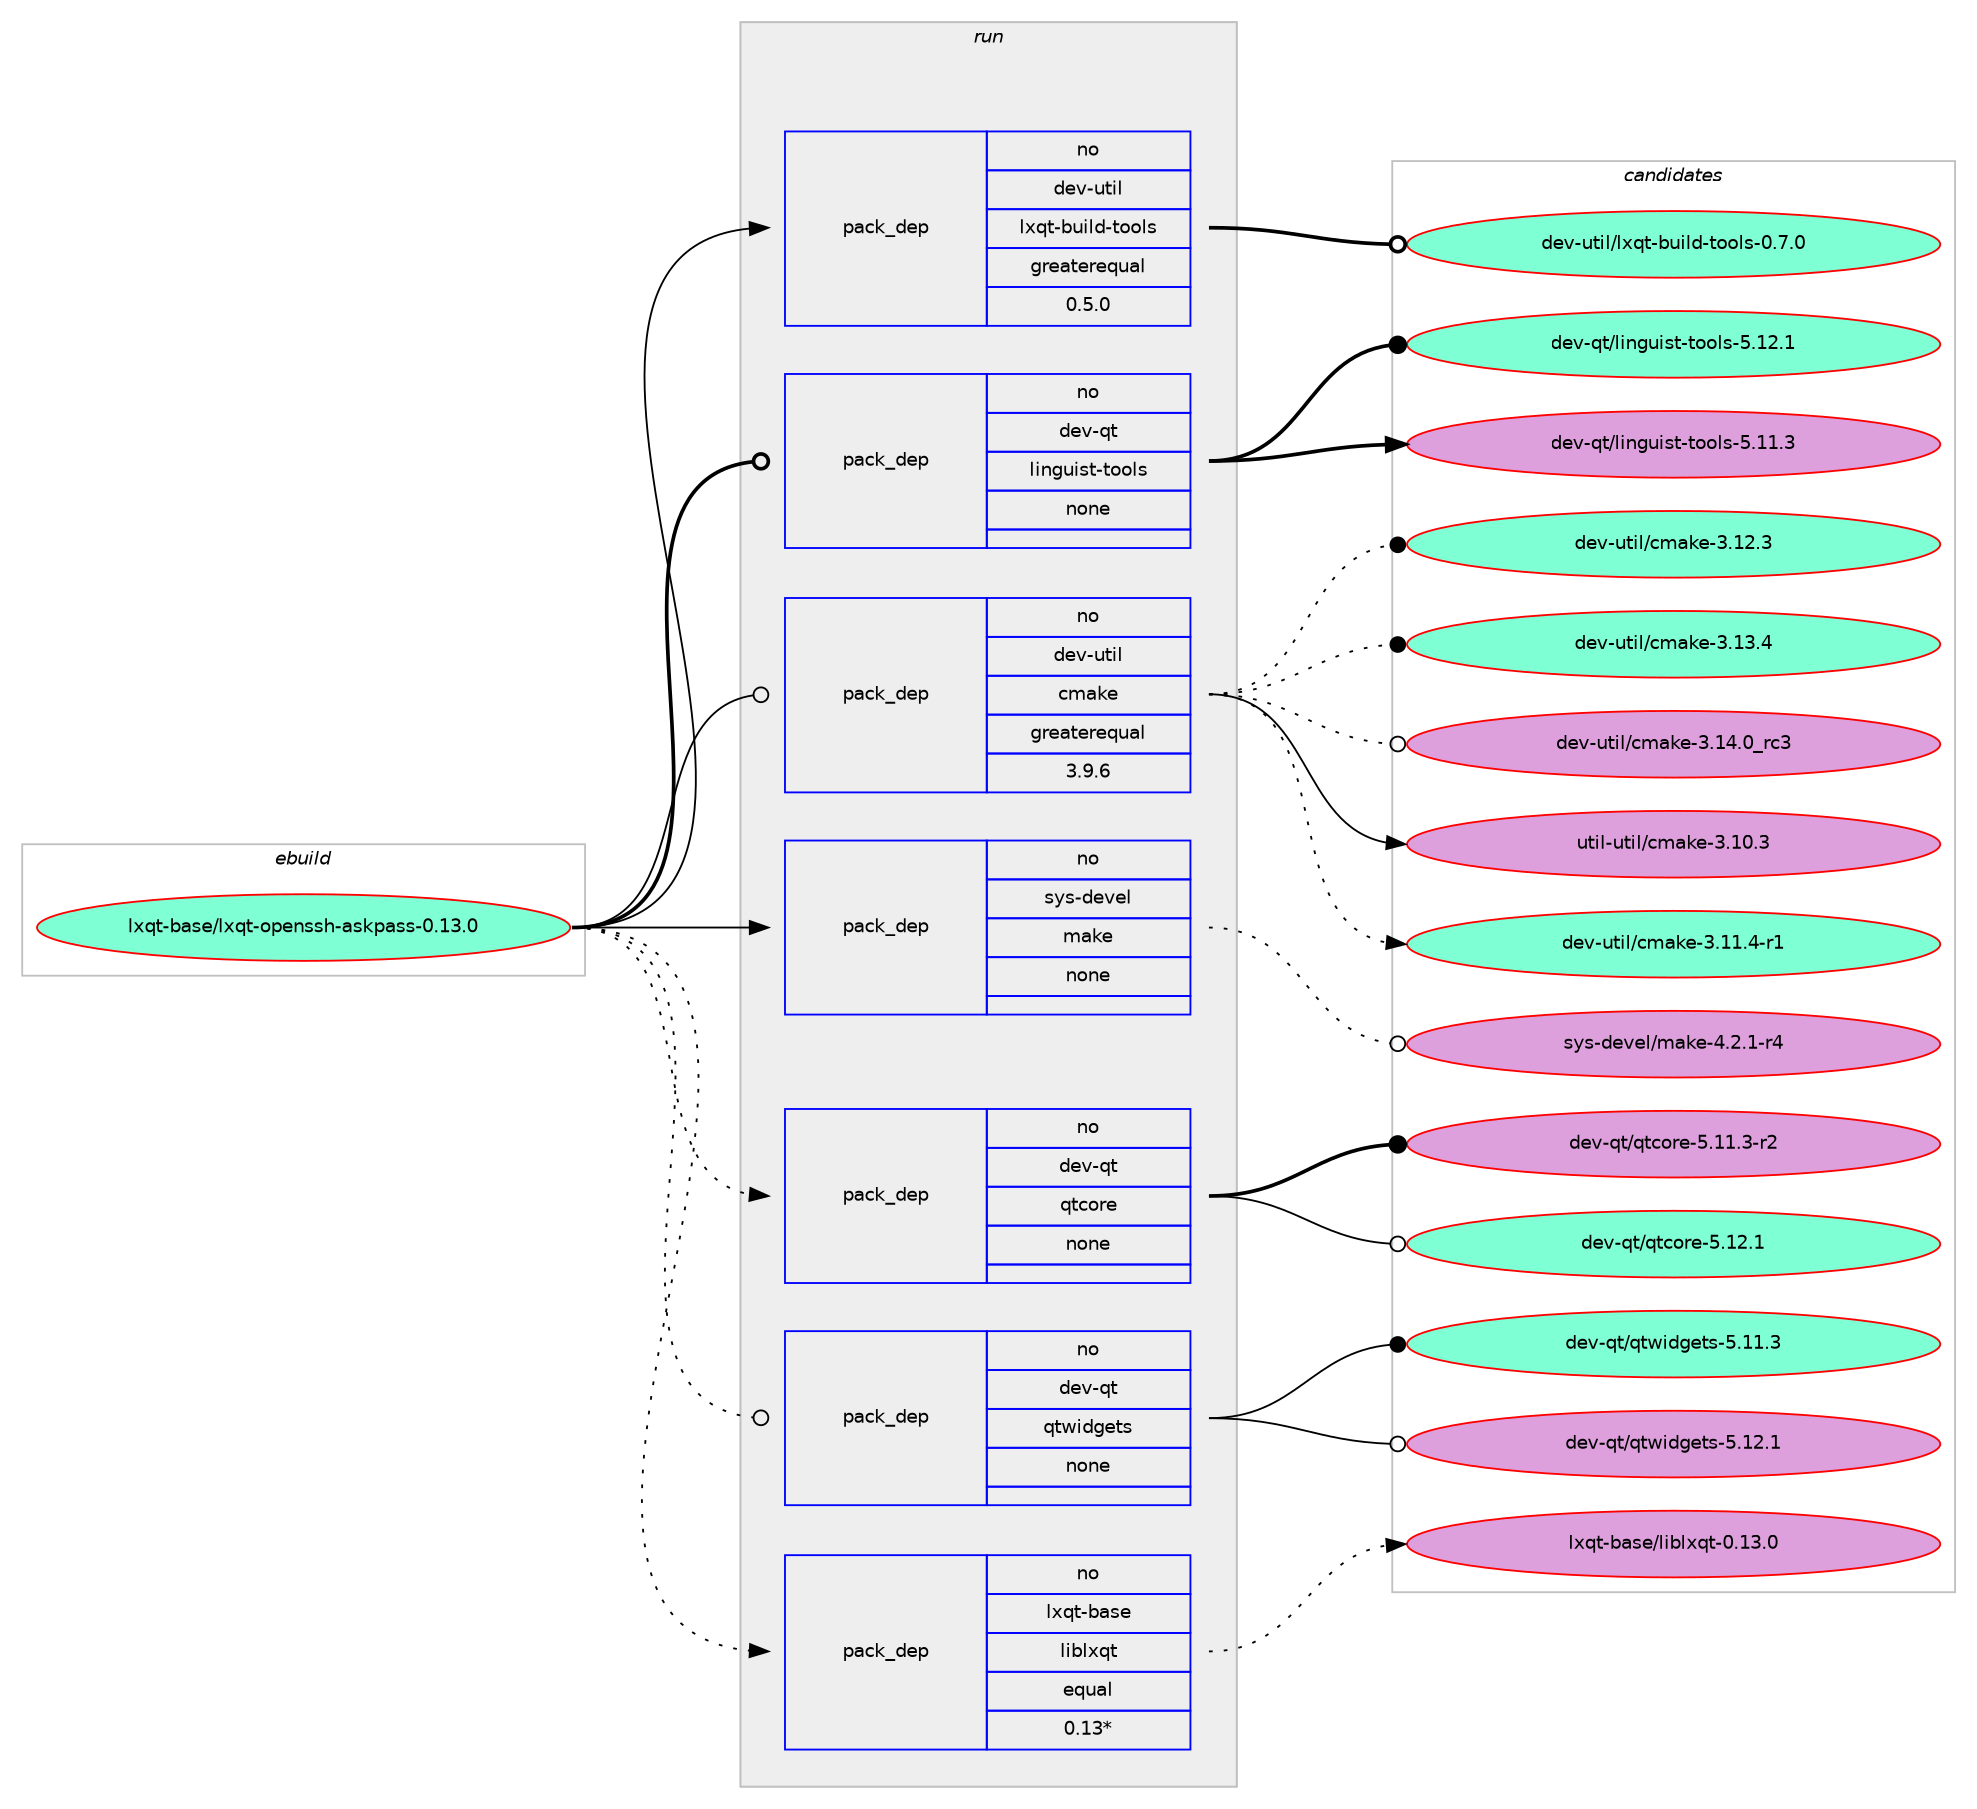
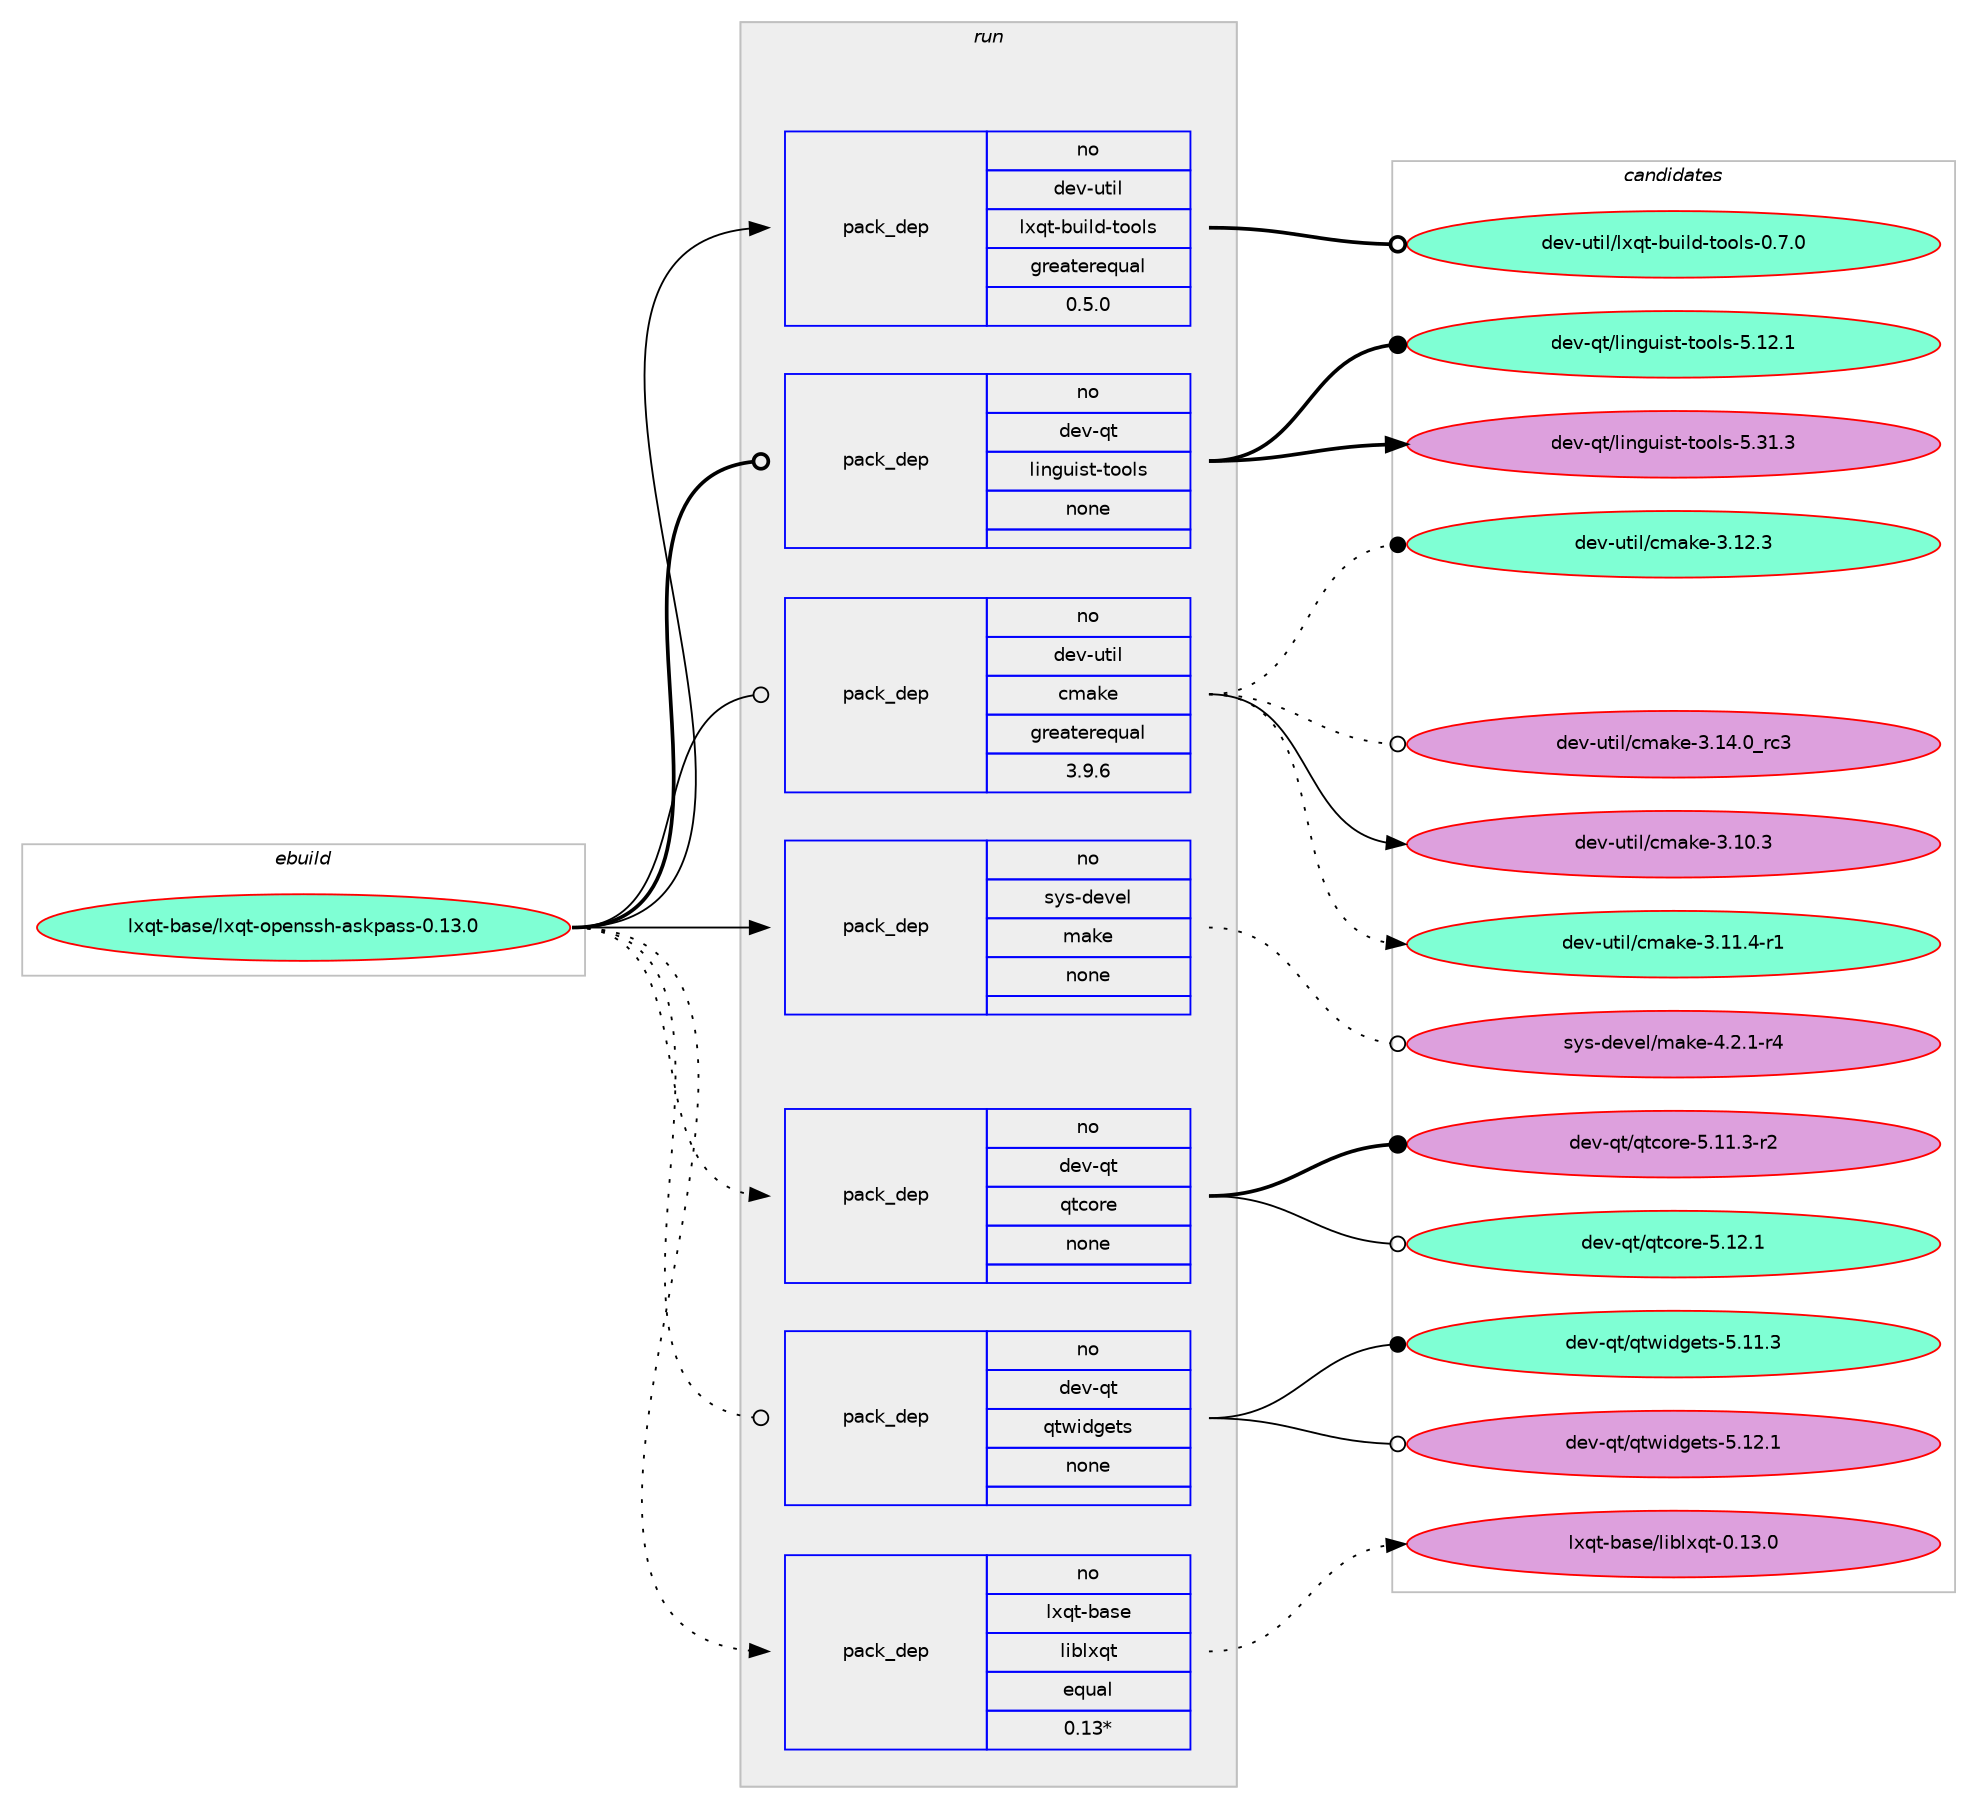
  digraph {
    compound=true
    concentrate=true
    fontname="DejaVu Sans"
    fontsize=10
    newrank=true
    rankdir=LR
    ranksep=1.5
    node [color=red fillcolor=aquamarine fontname="DejaVu Sans" fontsize=10 style=filled]
    edge [arrowhead=normal fontname="DejaVu Sans" headport=w style=dotted tailport=e weight=100]
    n1 [label="lxqt-base/lxqt-openssh-askpass-0.13.0" width=4]
    n2 [color=blue label=<<TABLE BORDER="0" CELLBORDER="1" CELLSPACING="0" CELLPADDING="4" WIDTH="220"><TR><TD ROWSPAN="6" CELLPADDING="30">pack_dep</TD></TR><TR><TD WIDTH="110">no</TD></TR><TR><TD>dev-util</TD></TR><TR><TD>lxqt-build-tools</TD></TR><TR><TD>greaterequal</TD></TR><TR><TD>0.5.0</TD></TR></TABLE>> shape=none fillcolor="" style=""]
    n3 [color=blue label=<<TABLE BORDER="0" CELLBORDER="1" CELLSPACING="0" CELLPADDING="4" WIDTH="220"><TR><TD ROWSPAN="6" CELLPADDING="30">pack_dep</TD></TR><TR><TD WIDTH="110">no</TD></TR><TR><TD>dev-qt</TD></TR><TR><TD>linguist-tools</TD></TR><TR><TD>none</TD></TR><TR><TD></TD></TR></TABLE>> shape=none fillcolor="" style=""]
    n4 [color=blue label=<<TABLE BORDER="0" CELLBORDER="1" CELLSPACING="0" CELLPADDING="4" WIDTH="220"><TR><TD ROWSPAN="6" CELLPADDING="30">pack_dep</TD></TR><TR><TD WIDTH="110">no</TD></TR><TR><TD>dev-util</TD></TR><TR><TD>cmake</TD></TR><TR><TD>greaterequal</TD></TR><TR><TD>3.9.6</TD></TR></TABLE>> shape=none fillcolor="" style=""]
    n5 [color=blue label=<<TABLE BORDER="0" CELLBORDER="1" CELLSPACING="0" CELLPADDING="4" WIDTH="220"><TR><TD ROWSPAN="6" CELLPADDING="30">pack_dep</TD></TR><TR><TD WIDTH="110">no</TD></TR><TR><TD>sys-devel</TD></TR><TR><TD>make</TD></TR><TR><TD>none</TD></TR><TR><TD></TD></TR></TABLE>> shape=none fillcolor="" style=""]
    n6 [color=blue label=<<TABLE BORDER="0" CELLBORDER="1" CELLSPACING="0" CELLPADDING="4" WIDTH="220"><TR><TD ROWSPAN="6" CELLPADDING="30">pack_dep</TD></TR><TR><TD WIDTH="110">no</TD></TR><TR><TD>dev-qt</TD></TR><TR><TD>qtcore</TD></TR><TR><TD>none</TD></TR><TR><TD></TD></TR></TABLE>> shape=none fillcolor="" style=""]
    n7 [color=blue label=<<TABLE BORDER="0" CELLBORDER="1" CELLSPACING="0" CELLPADDING="4" WIDTH="220"><TR><TD ROWSPAN="6" CELLPADDING="30">pack_dep</TD></TR><TR><TD WIDTH="110">no</TD></TR><TR><TD>dev-qt</TD></TR><TR><TD>qtwidgets</TD></TR><TR><TD>none</TD></TR><TR><TD></TD></TR></TABLE>> shape=none fillcolor="" style=""]
    n8 [color=blue label=<<TABLE BORDER="0" CELLBORDER="1" CELLSPACING="0" CELLPADDING="4" WIDTH="220"><TR><TD ROWSPAN="6" CELLPADDING="30">pack_dep</TD></TR><TR><TD WIDTH="110">no</TD></TR><TR><TD>lxqt-base</TD></TR><TR><TD>liblxqt</TD></TR><TR><TD>equal</TD></TR><TR><TD>0.13*</TD></TR></TABLE>> shape=none fillcolor="" style=""]
-   n9 [fillcolor=plum label="dev-qt/linguist-tools-5.11.3" width=4]
+   n9 [fillcolor=plum label="dev-qt/linguist-tools-5.31.3" width=4]
    n10 [label="dev-qt/linguist-tools-5.12.1" width=4]
-   n11 [fillcolor=plum label="util-util/cmake-3.10.3" width=4]
+   n11 [fillcolor=plum label="dev-util/cmake-3.10.3" width=4]
    n12 [label="dev-util/cmake-3.11.4-r1" width=4]
    n13 [label="dev-util/cmake-3.12.3" width=4]
-   n14 [label="dev-util/cmake-3.13.4" width=4]
    n15 [fillcolor=plum label="dev-util/cmake-3.14.0_rc3" width=4]
    n16 [label="dev-util/lxqt-build-tools-0.7.0" width=4]
    n17 [fillcolor=plum label="sys-devel/make-4.2.1-r4" width=4]
    n18 [fillcolor=plum label="dev-qt/qtcore-5.11.3-r2" width=4]
    n19 [label="dev-qt/qtcore-5.12.1" width=4]
    n20 [label="dev-qt/qtwidgets-5.11.3" width=4]
    n21 [fillcolor=plum label="dev-qt/qtwidgets-5.12.1" width=4]
    n22 [fillcolor=plum label="lxqt-base/liblxqt-0.13.0" width=4]
    subgraph cluster_1 {
      color=gray
      label=<<i>ebuild</i>>
      rank=same
      n1
    }
    subgraph cluster_2 {
      color=gray
      label=<<i>dependencies</i>>
      subgraph cluster_3 {
        color=gray
        fillcolor="#eeeeee"
        label=<<i>compile</i>>
        style=filled
        subgraph sub_4 {
          color=gray
          fillcolor="#eeeeee"
          label=<<i>compile</i>>
          style=filled
          n2
        }
        subgraph sub_5 {
          color=gray
          fillcolor="#eeeeee"
          label=<<i>compile</i>>
          style=filled
          n3
        }
        subgraph sub_6 {
          color=gray
          fillcolor="#eeeeee"
          label=<<i>compile</i>>
          style=filled
          n4
        }
        subgraph sub_7 {
          color=gray
          fillcolor="#eeeeee"
          label=<<i>compile</i>>
          style=filled
          n5
        }
      }
      subgraph cluster_8 {
        color=gray
        fillcolor="#eeeeee"
        label=<<i>compile and run</i>>
        style=filled
        subgraph sub_9 {
          color=gray
          fillcolor="#eeeeee"
          label=<<i>compile and run</i>>
          style=filled
          n6
        }
        subgraph sub_10 {
          color=gray
          fillcolor="#eeeeee"
          label=<<i>compile and run</i>>
          style=filled
          n7
        }
        subgraph sub_11 {
          color=gray
          fillcolor="#eeeeee"
          label=<<i>compile and run</i>>
          style=filled
          n8
        }
      }
      subgraph cluster_12 {
        color=gray
        fillcolor="#eeeeee"
        label=<<i>run</i>>
        style=filled
      }
    }
    subgraph cluster_13 {
      color=gray
      label=<<i>candidates</i>>
      rank=same
      subgraph sub_14 {
        color=black
        label=<<i>candidates</i>>
        nodesep=1
        rank=same
        n9
        n10
      }
      subgraph sub_15 {
        color=black
        label=<<i>candidates</i>>
        nodesep=1
        rank=same
        n11
        n12
        n13
-       n14
        n15
      }
      subgraph sub_16 {
        color=black
        label=<<i>candidates</i>>
        nodesep=1
        rank=same
        n16
      }
      subgraph sub_17 {
        color=black
        label=<<i>candidates</i>>
        nodesep=1
        rank=same
        n17
      }
      subgraph sub_18 {
        color=black
        label=<<i>candidates</i>>
        nodesep=1
        rank=same
        n18
        n19
      }
      subgraph sub_19 {
        color=black
        label=<<i>candidates</i>>
        nodesep=1
        rank=same
        n20
        n21
      }
      subgraph sub_20 {
        color=black
        label=<<i>candidates</i>>
        nodesep=1
        rank=same
        n22
      }
    }
    n1 -> n2 [style=solid weight=20]
    n1 -> n3 [arrowhead=odot style=bold weight=20]
    n1 -> n4 [arrowhead=odot style=solid weight=20]
    n1 -> n5 [style=solid weight=20]
    n1 -> n6 [weight=20]
    n1 -> n7 [arrowhead=odot weight=20]
    n1 -> n8 [weight=20]
    n2 -> n16 [arrowhead=odot style=bold]
    n3 -> n9 [style=bold]
    n3 -> n10 [arrowhead=dot style=bold]
    n4 -> n11 [style=solid]
    n4 -> n12
    n4 -> n13 [arrowhead=dot]
-   n4 -> n14 [arrowhead=dot]
    n4 -> n15 [arrowhead=odot]
    n5 -> n17 [arrowhead=odot]
    n6 -> n18 [arrowhead=dot style=bold]
    n6 -> n19 [arrowhead=odot style=solid]
    n7 -> n20 [arrowhead=dot style=solid]
    n7 -> n21 [arrowhead=odot style=solid]
    n8 -> n22
  }
